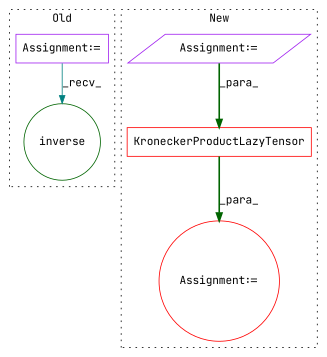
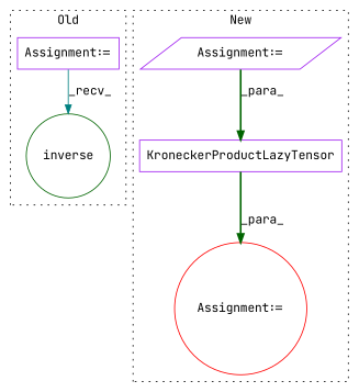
  digraph {
    fontname="JetBrains Mono"
    node [a=7 l=1 shape=circle color=purple fontname="JetBrains Mono"]
    edge [color=darkgreen style=bold fontname="JetBrains Mono"]
    n1 [a=32 l=9 label=inverse s=6627 color=darkgreen]
    n2 [label="Assignment:=" s=6007 shape=box]
-   n3 [a=32 l="38,-5" label=KroneckerProductLazyTensor s="2369,2534" shape=box color=red]
+   n3 [a=32 l="38,-5" label=KroneckerProductLazyTensor s="2369,2534" shape=box]
    n4 [label="Assignment:=" s=2368 color=red]
    n5 [l=33 label="Assignment:=" s=2493 shape=parallelogram]
    subgraph cluster_1 {
      label=Old
      style=dotted
      n1
      n2
    }
    subgraph cluster_2 {
      label=New
      style=dotted
      n3
      n4
      n5
    }
    n2 -> n1 [label=_recv_ color=teal style=solid]
    n3 -> n4 [label=_para_]
    n5 -> n3 [label=_para_]
  }
